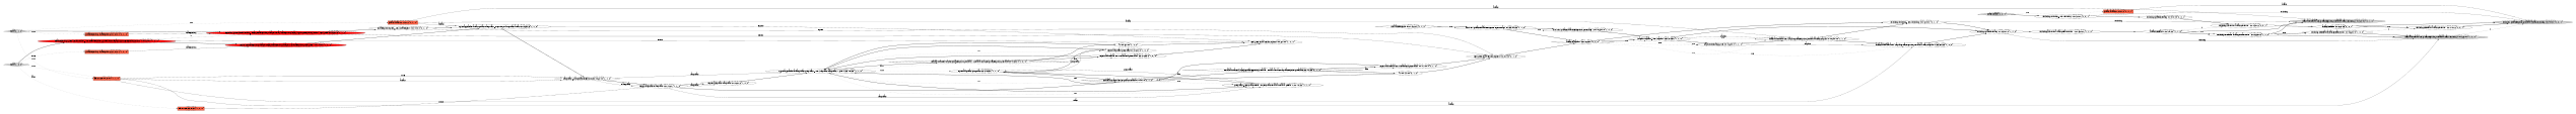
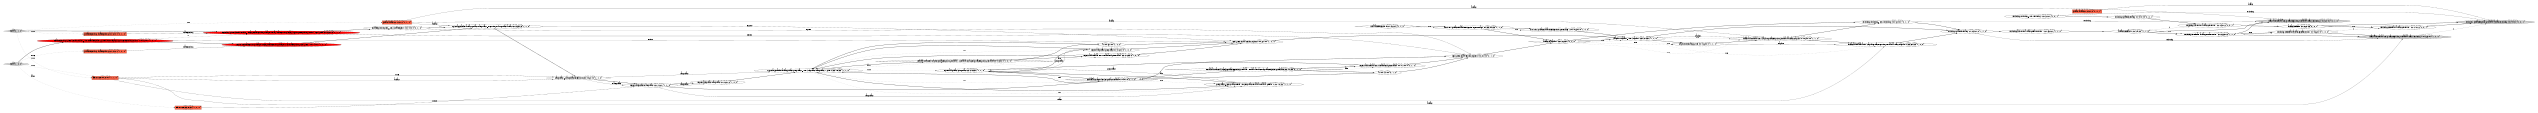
  digraph {
    rankdir=LR
    node [fillcolor=white shape=ellipse style=filled]
    edge [style=bold]
    n1 [fillcolor=tomato label="File source@@@2@@@['1', '1', '0']" shape=box]
    n2 [label="artifact.addMetadata(new SnapshotArtifactRepositoryMetadata(artifact,snapshot))@@@30@@@['1', '0', '0']"]
    n3 [fillcolor=lightgray label="artifact.addMetadata(new ArtifactRepositoryMetadata(artifact,versioning))@@@38@@@['1', '0', '0']"]
    n4 [label="mainArtifact = mainArtifact.setFile(source)@@@6@@@['1', '1', '0']"]
    n5 [label="versioning.updateTimestamp()@@@32@@@['1', '1', '0']"]
    n6 [fillcolor=lightgray label="return new ArtifactRepositoryMetadata(artifact,versioning)@@@9@@@['0', '0', '1']"]
    n7 [label="org.sonatype.aether.artifact.Artifact pomArtifact = new SubArtifact(mainArtifact,\"\",\"pom\")@@@10@@@['1', '1', '0']"]
    n8 [label="request.addArtifact(mainArtifact)@@@7@@@['1', '1', '0']"]
    n9 [label="{}@@@15@@@['1', '0', '0']"]
    n10 [label="repoSystem.install(session,request)@@@22@@@['1', '0', '0']"]
    n11 [label="Snapshot snapshot = new Snapshot()@@@27@@@['1', '1', '0']"]
    n12 [label="request.addArtifact(pomArtifact)@@@12@@@['1', '1', '0']"]
    n13 [label="pomArtifact = pomArtifact.setFile(((ProjectArtifactMetadata)metadata).getFile())@@@11@@@['1', '1', '0']"]
    n14 [label="request.addArtifact(pomArtifact)@@@13@@@['1', '0', '0']"]
    n15 [label="metadata instanceof SnapshotArtifactRepositoryMetadata || metadata instanceof ArtifactRepositoryMetadata@@@15@@@['1', '0', '0']" shape=diamond]
    n16 [label="versioning.addVersion(artifact.getBaseVersion())@@@33@@@['1', '1', '0']"]
    n17 [fillcolor=lightgray label="artifact.addMetadata(new ArtifactRepositoryMetadata(artifact,versioning))@@@37@@@['0', '1', '0']"]
    n18 [label="request.addMetadata(new MetadataBridge(metadata))@@@18@@@['1', '0', '0']"]
    n19 [label="metadata instanceof ProjectArtifactMetadata@@@9@@@['0', '1', '0']" shape=diamond]
    n20 [label="metadata instanceof SnapshotArtifactRepositoryMetadata || metadata instanceof ArtifactRepositoryMetadata@@@14@@@['0', '1', '0']" shape=diamond]
    n21 [label="request.addMetadata(new MetadataBridge(metadata))@@@17@@@['0', '1', '0']"]
    n22 [label="{}@@@14@@@['0', '1', '0']"]
    n23 [label="repoSystem.install(session,request)@@@21@@@['0', '1', '0']"]
    n24 [label="throw new ArtifactInstallationException(e.getMessage(),e)@@@25@@@['1', '0', '0']"]
    n25 [label="snapshot.setLocalCopy(true)@@@28@@@['1', '1', '0']"]
    n26 [label="artifact.addMetadata(new SnapshotArtifactRepositoryMetadata(artifact,snapshot))@@@29@@@['1', '1', '0']"]
    n27 [fillcolor=tomato label="ArtifactRepository localRepository@@@2@@@['1', '0', '0']" shape=box]
    n28 [fillcolor=red label="session.setLocalRepositoryManager(LegacyLocalRepositoryManager.wrap(localRepository,repoSystem))@@@4@@@['1', '0', '0']"]
    n29 [label="org.sonatype.aether.artifact.Artifact mainArtifact = RepositoryUtils.toArtifact(artifact)@@@5@@@['1', '1', '0']"]
    n30 [label="artifact.isSnapshot()@@@26@@@['0', '1', '0']" shape=diamond]
    n31 [label="InstallRequest request = new InstallRequest()@@@4@@@['0', '1', '0']"]
    n32 [fillcolor=red label="DefaultRepositorySystemSession session = new DefaultRepositorySystemSession(legacySupport.getRepositorySession())@@@3@@@['1', '0', '0']"]
    n33 [fillcolor=red label="RepositorySystemSession session = LegacyLocalRepositoryManager.overlay(localRepository,legacySupport.getRepositorySession(),repoSystem)@@@3@@@['0', '1', '0']"]
    n34 [label="artifact.isRelease()@@@34@@@['1', '1', '0']" shape=diamond]
    n35 [label="versioning.setRelease(artifact.getBaseVersion())@@@35@@@['1', '1', '0']"]
    n36 [label="versioning.addVersion(artifact.getVersion())@@@5@@@['0', '0', '1']"]
    n37 [fillcolor=tomato label="File source@@@2@@@['1', '0', '0']" shape=box]
    n38 [label="request.addArtifact(mainArtifact)@@@8@@@['1', '0', '0']"]
    n39 [label="versioning.setRelease(artifact.getBaseVersion())@@@36@@@['1', '0', '0']"]
    n40 [label="versioning.setRelease(artifact.getVersion())@@@7@@@['0', '0', '1']"]
    n41 [label="Versioning versioning = new Versioning()@@@31@@@['0', '1', '0']"]
    n42 [label="versioning.updateTimestamp()@@@4@@@['0', '0', '1']"]
    n43 [label="artifact.isRelease()@@@6@@@['0', '0', '1']" shape=diamond]
-   n44 [fillcolor=lightgray label="createMetadata['0', '0', '1']" shape=diamond]
    n45 [label="Versioning versioning = new Versioning()@@@3@@@['0', '0', '1']"]
    n46 [fillcolor=tomato label="Artifact artifact@@@2@@@['0', '0', '1']" shape=box]
    n47 [fillcolor=lightgray label="install['0', '1', '0']" shape=diamond]
    n48 [fillcolor=tomato label="ArtifactRepository localRepository@@@2@@@['0', '1', '0']" shape=box]
    n49 [fillcolor=tomato label="Artifact artifact@@@2@@@['0', '1', '0']" shape=box]
    n50 [fillcolor=lightgray label="install['1', '0', '0']" shape=diamond]
    n51 [label="throw new ArtifactInstallationException(e.getMessage(),e)@@@24@@@['1', '1', '0']"]
    n52 [label="InstallationException e@@@23@@@['0', '1', '0']" shape=diamond]
    n1 -> n2 [label=artifact style=solid]
    n1 -> n3 [label=artifact style=solid]
    n1 -> n4 [label=source style=solid]
    n1 -> n4 [label=artifact style=solid]
    n2 -> n5
    n3 -> n6 [label=0 style=dashed]
    n4 -> n7 [label=mainArtifact style=solid]
    n4 -> n8
    n4 -> n8 [label=mainArtifact style=solid]
    n5 -> n3 [label=versioning style=solid]
    n5 -> n16
    n7 -> n12 [label=true style=dotted]
    n7 -> n13
    n7 -> n13 [label=true style=dotted]
    n7 -> n14 [label=true style=dotted]
    n7 -> n15 [label=false style=dotted]
    n7 -> n15
    n8 -> n13 [label=mainArtifact style=solid]
    n8 -> n19
    n8 -> n38 [label=mainArtifact style=solid]
    n8 -> n38
    n9 -> n7
    n9 -> n10
+   n10 -> n11
    n11 -> n2 [label=true style=dotted]
    n11 -> n5
    n11 -> n25 [label=true style=dotted]
    n11 -> n25
    n11 -> n26 [label=true style=dotted]
    n11 -> n26 [label=snapshot style=solid]
    n12 -> n14 [label=pomArtifact style=solid]
    n12 -> n14
    n12 -> n19
+   n12 -> n23
    n13 -> n12 [label=pomArtifact style=solid]
    n13 -> n12
    n14 -> n7
+   n14 -> n10
    n15 -> n9
    n15 -> n18
    n15 -> n18 [label=false style=dotted]
    n16 -> n34
    n18 -> n7
    n18 -> n10
    n19 -> n7
    n19 -> n7 [label=true style=dotted]
    n19 -> n12 [label=true style=dotted]
    n19 -> n13 [label=true style=dotted]
    n19 -> n20
    n19 -> n20 [label=false style=dotted]
    n20 -> n21 [label=false style=dotted]
    n20 -> n21
    n20 -> n22
    n21 -> n19
    n21 -> n23
    n22 -> n19
    n22 -> n23
    n23 -> n30
    n24 -> n11
    n25 -> n2 [label=snapshot style=solid]
    n25 -> n26
    n26 -> n2
    n26 -> n41
    n27 -> n28 [label=localRepository style=solid]
    n28 -> n29
    n29 -> n4
    n29 -> n10 [label=request style=solid]
    n30 -> n11 [label=true style=dotted]
    n30 -> n11
    n30 -> n25 [label=true style=dotted]
    n30 -> n26 [label=true style=dotted]
    n30 -> n41
    n31 -> n23 [label=request style=solid]
    n31 -> n29
    n32 -> n10 [label=session style=solid]
    n32 -> n28
    n32 -> n33 [label=0 style=dashed]
    n33 -> n23 [label=session style=solid]
    n33 -> n31
    n34 -> n17
    n34 -> n35 [label=true style=dotted]
    n34 -> n35
    n34 -> n36 [label=0 style=dashed]
    n35 -> n3
    n35 -> n17
    n35 -> n39
    n35 -> n39 [label=true style=dotted]
    n36 -> n43
    n37 -> n8 [label=source style=solid]
    n38 -> n7
    n39 -> n3
    n39 -> n40 [label=0 style=dashed]
    n40 -> n6
    n41 -> n5
    n41 -> n17 [label=versioning style=solid]
    n42 -> n36
    n43 -> n6
    n43 -> n40 [label=true style=dotted]
    n43 -> n40
-   n44 -> n45
-   n44 -> n46 [label=true style=dotted]
    n45 -> n6 [label=versioning style=solid]
    n45 -> n42
    n46 -> n6 [label=artifact style=solid]
    n47 -> n1 [label=true style=dotted]
    n47 -> n33
    n47 -> n48 [label=true style=dotted]
    n47 -> n49 [label=true style=dotted]
    n48 -> n33 [label=localRepository style=solid]
    n49 -> n17 [label=artifact style=solid]
    n49 -> n26 [label=artifact style=solid]
    n49 -> n29 [label=artifact style=solid]
    n50 -> n1 [label=true style=dotted]
    n50 -> n27 [label=source style=dotted]
    n50 -> n32
    n50 -> n37 [label=false style=dotted]
    n51 -> n24
    n51 -> n24 [label=true style=dotted]
    n51 -> n30
    n52 -> n51 [label=true style=dotted]
    n52 -> n51
  }
